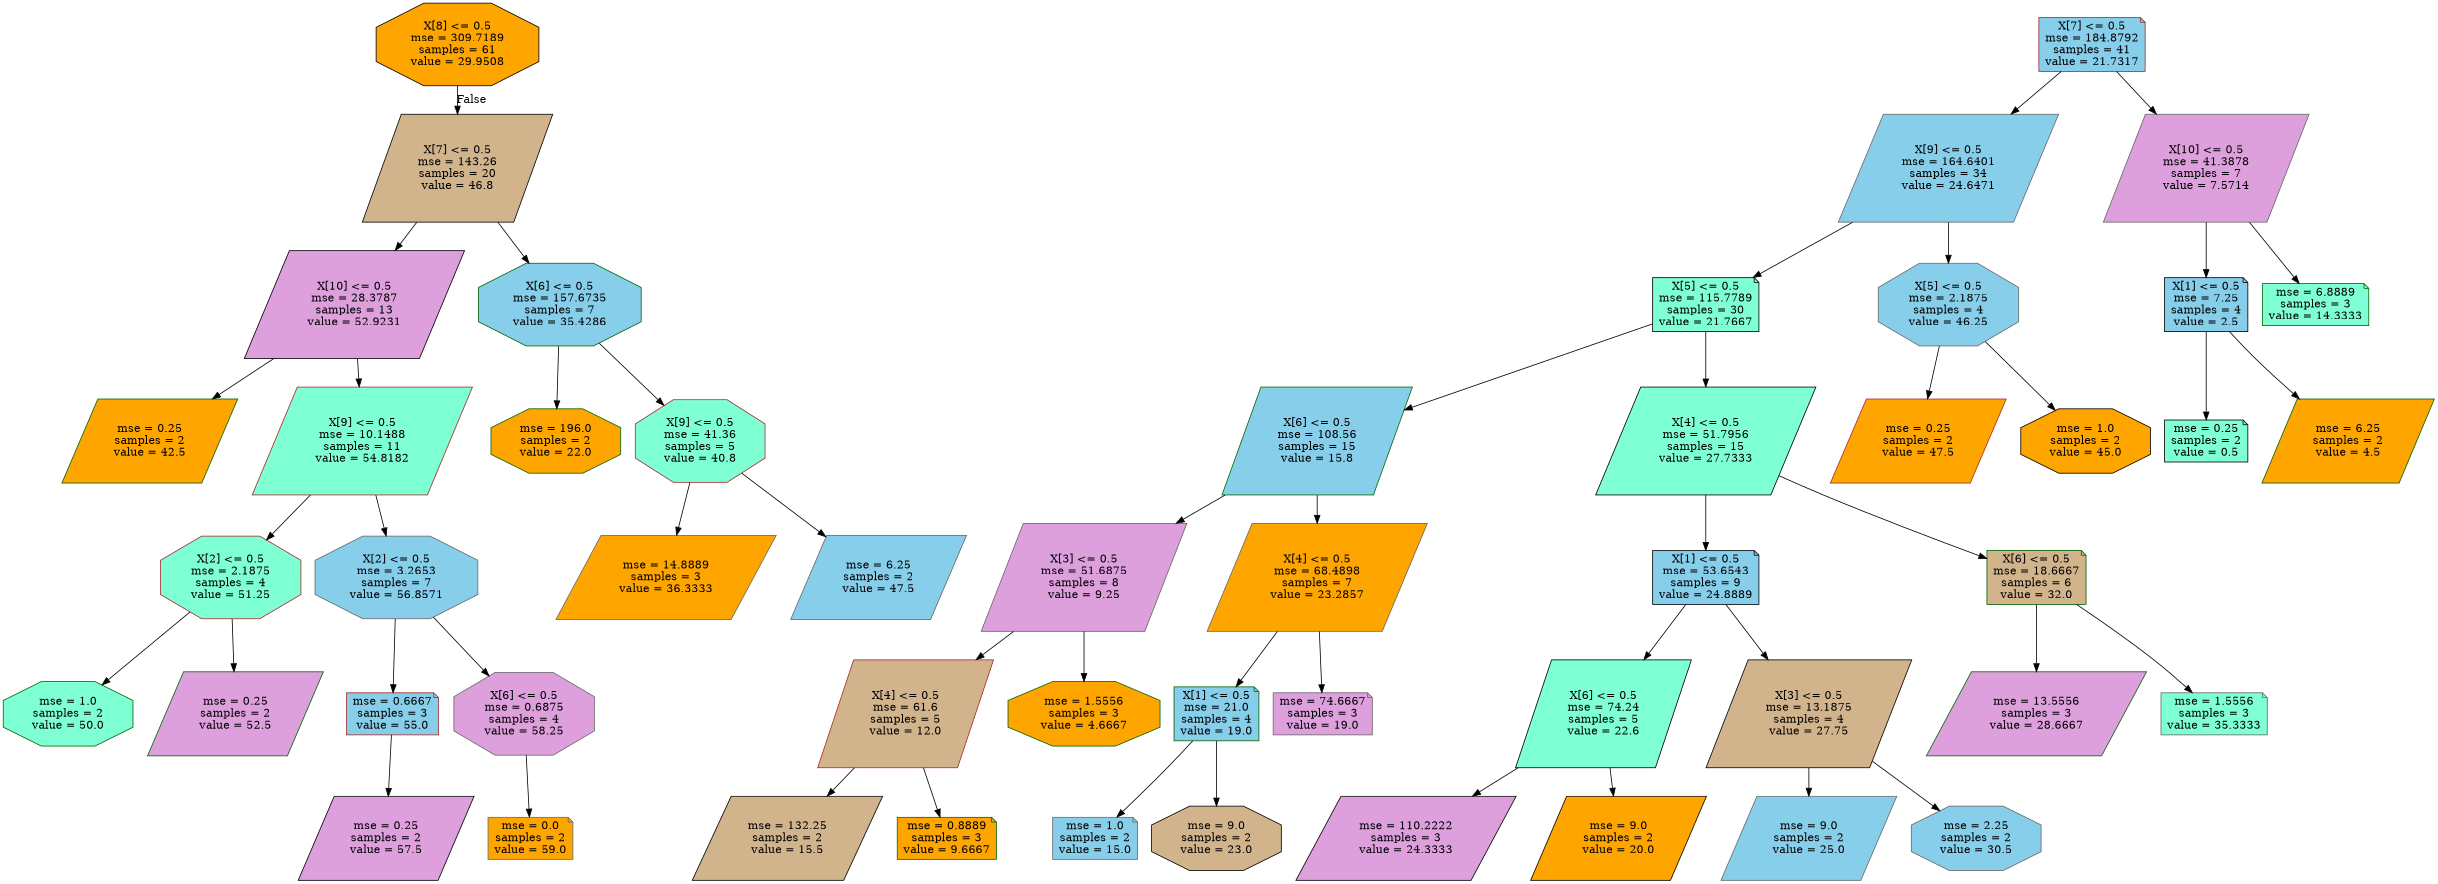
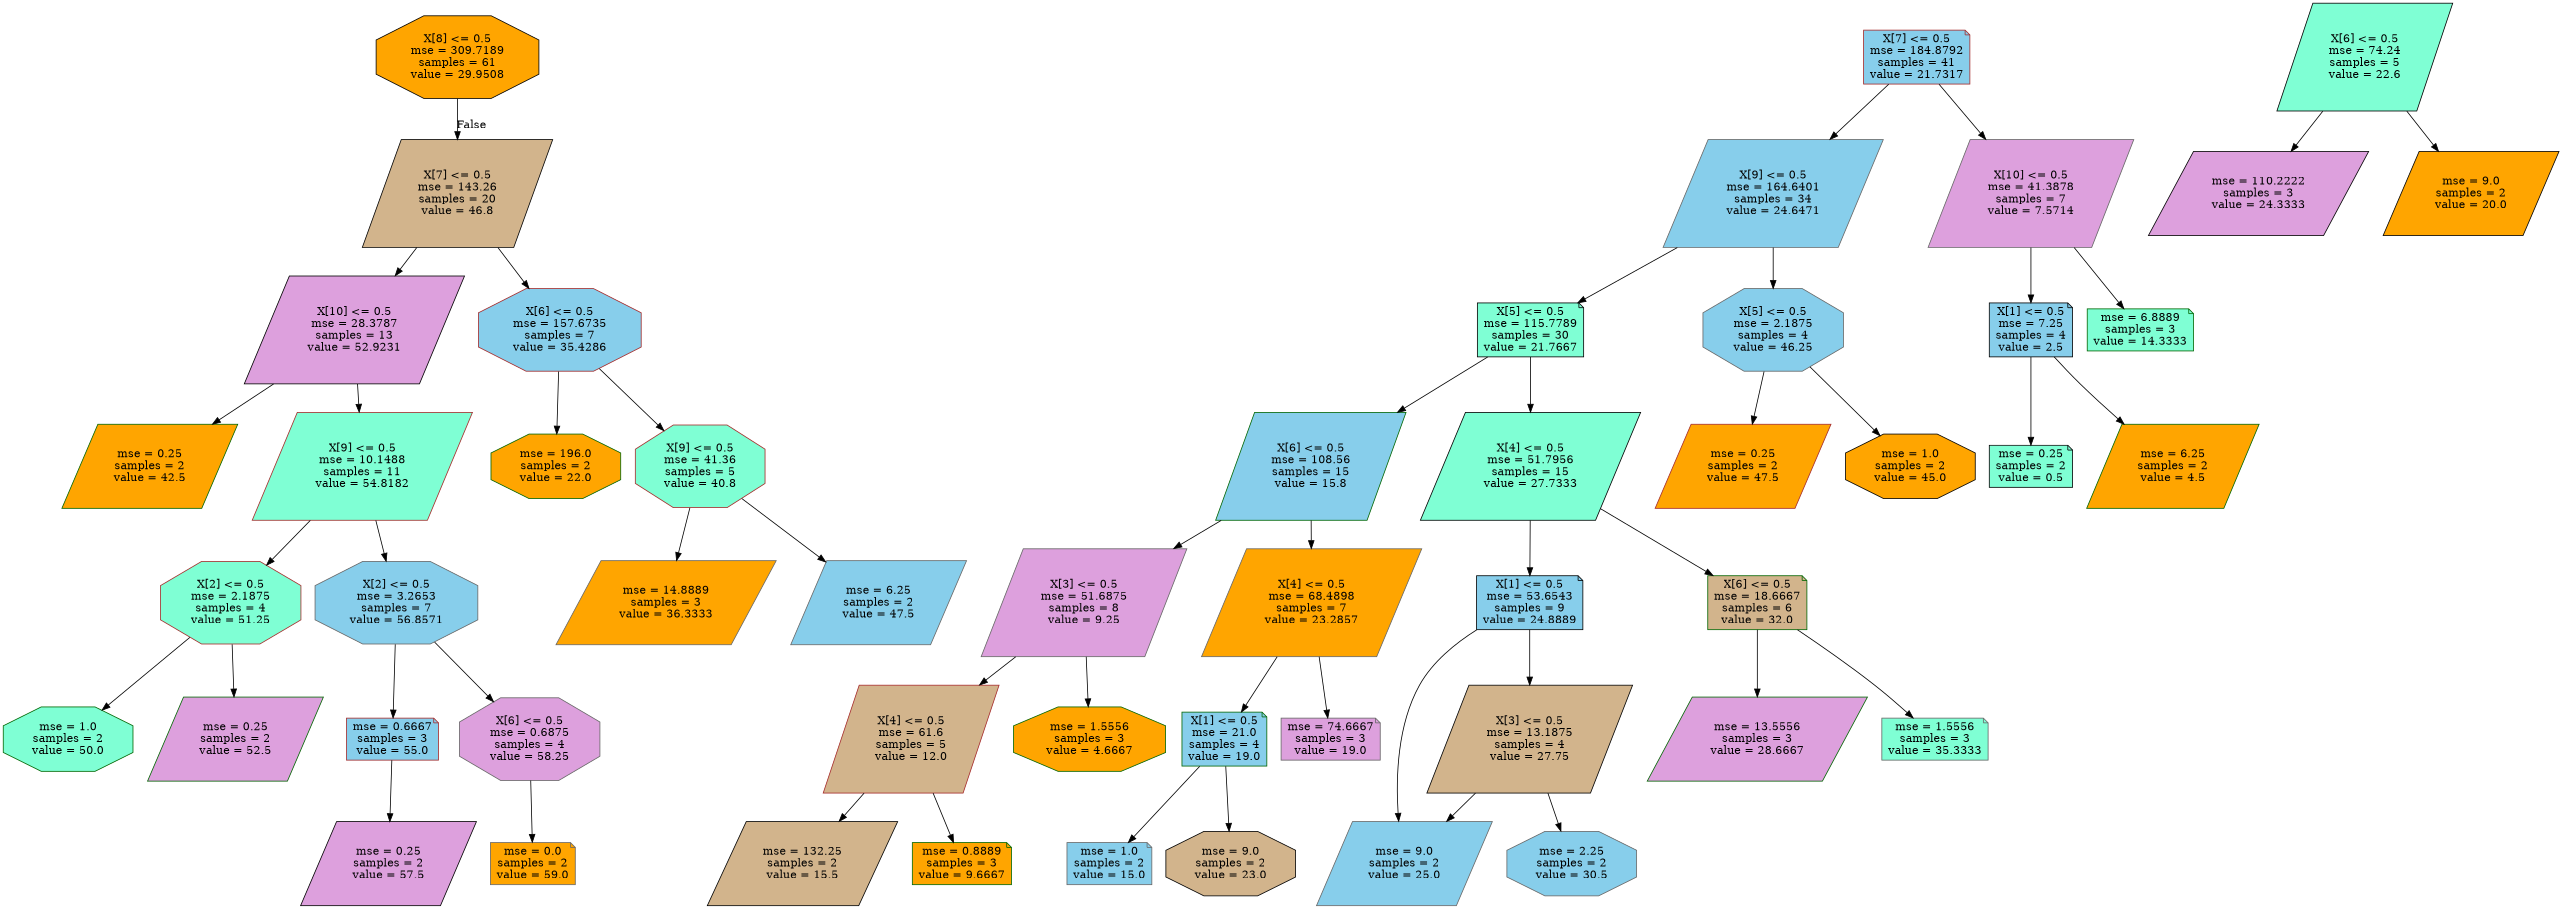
  digraph {
    node [color=black fillcolor=skyblue shape=parallelogram style=filled]
    n1 [fillcolor=orange label="X[8] <= 0.5\nmse = 309.7189\nsamples = 61\nvalue = 29.9508" shape=octagon]
    n2 [fillcolor=tan label="X[7] <= 0.5\nmse = 143.26\nsamples = 20\nvalue = 46.8"]
    n3 [color=brown label="X[7] <= 0.5\nmse = 184.8792\nsamples = 41\nvalue = 21.7317" shape=note]
    n4 [color=gray40 label="X[9] <= 0.5\nmse = 164.6401\nsamples = 34\nvalue = 24.6471"]
    n5 [color=gray40 fillcolor=plum label="X[10] <= 0.5\nmse = 41.3878\nsamples = 7\nvalue = 7.5714"]
    n6 [fillcolor=plum label="X[10] <= 0.5\nmse = 28.3787\nsamples = 13\nvalue = 52.9231"]
-   n7 [color=darkgreen label="X[6] <= 0.5\nmse = 157.6735\nsamples = 7\nvalue = 35.4286" shape=octagon]
+   n7 [color=brown label="X[6] <= 0.5\nmse = 157.6735\nsamples = 7\nvalue = 35.4286" shape=octagon]
    n8 [fillcolor=aquamarine label="X[5] <= 0.5\nmse = 115.7789\nsamples = 30\nvalue = 21.7667" shape=note]
    n9 [color=gray40 label="X[5] <= 0.5\nmse = 2.1875\nsamples = 4\nvalue = 46.25" shape=octagon]
    n10 [label="X[1] <= 0.5\nmse = 7.25\nsamples = 4\nvalue = 2.5" shape=note]
    n11 [color=darkgreen fillcolor=aquamarine label="mse = 6.8889\nsamples = 3\nvalue = 14.3333" shape=note]
    n12 [color=darkgreen label="X[6] <= 0.5\nmse = 108.56\nsamples = 15\nvalue = 15.8"]
    n13 [fillcolor=aquamarine label="X[4] <= 0.5\nmse = 51.7956\nsamples = 15\nvalue = 27.7333"]
    n14 [color=brown fillcolor=orange label="mse = 0.25\nsamples = 2\nvalue = 47.5"]
    n15 [fillcolor=orange label="mse = 1.0\nsamples = 2\nvalue = 45.0" shape=octagon]
    n16 [color=gray40 fillcolor=plum label="X[3] <= 0.5\nmse = 51.6875\nsamples = 8\nvalue = 9.25"]
    n17 [color=gray40 fillcolor=orange label="X[4] <= 0.5\nmse = 68.4898\nsamples = 7\nvalue = 23.2857"]
    n18 [label="X[1] <= 0.5\nmse = 53.6543\nsamples = 9\nvalue = 24.8889" shape=note]
    n19 [color=darkgreen fillcolor=tan label="X[6] <= 0.5\nmse = 18.6667\nsamples = 6\nvalue = 32.0" shape=note]
    n20 [color=brown fillcolor=tan label="X[4] <= 0.5\nmse = 61.6\nsamples = 5\nvalue = 12.0"]
    n21 [color=darkgreen fillcolor=orange label="mse = 1.5556\nsamples = 3\nvalue = 4.6667" shape=octagon]
    n22 [color=darkgreen label="X[1] <= 0.5\nmse = 21.0\nsamples = 4\nvalue = 19.0" shape=note]
    n23 [color=gray40 fillcolor=plum label="mse = 74.6667\nsamples = 3\nvalue = 19.0" shape=note]
    n24 [fillcolor=tan label="mse = 132.25\nsamples = 2\nvalue = 15.5"]
    n25 [color=darkgreen fillcolor=orange label="mse = 0.8889\nsamples = 3\nvalue = 9.6667" shape=note]
    n26 [color=gray40 label="mse = 1.0\nsamples = 2\nvalue = 15.0" shape=note]
    n27 [fillcolor=tan label="mse = 9.0\nsamples = 2\nvalue = 23.0" shape=octagon]
    n28 [fillcolor=aquamarine label="X[6] <= 0.5\nmse = 74.24\nsamples = 5\nvalue = 22.6"]
    n29 [fillcolor=tan label="X[3] <= 0.5\nmse = 13.1875\nsamples = 4\nvalue = 27.75"]
    n30 [color=darkgreen fillcolor=plum label="mse = 13.5556\nsamples = 3\nvalue = 28.6667"]
    n31 [color=gray40 fillcolor=aquamarine label="mse = 1.5556\nsamples = 3\nvalue = 35.3333" shape=note]
    n32 [fillcolor=plum label="mse = 110.2222\nsamples = 3\nvalue = 24.3333"]
    n33 [fillcolor=orange label="mse = 9.0\nsamples = 2\nvalue = 20.0"]
    n34 [color=gray40 label="mse = 9.0\nsamples = 2\nvalue = 25.0"]
    n35 [color=gray40 label="mse = 2.25\nsamples = 2\nvalue = 30.5" shape=octagon]
    n36 [fillcolor=aquamarine label="mse = 0.25\nsamples = 2\nvalue = 0.5" shape=note]
    n37 [color=darkgreen fillcolor=orange label="mse = 6.25\nsamples = 2\nvalue = 4.5"]
    n38 [color=darkgreen fillcolor=orange label="mse = 0.25\nsamples = 2\nvalue = 42.5"]
    n39 [color=brown fillcolor=aquamarine label="X[9] <= 0.5\nmse = 10.1488\nsamples = 11\nvalue = 54.8182"]
    n40 [color=darkgreen fillcolor=orange label="mse = 196.0\nsamples = 2\nvalue = 22.0" shape=octagon]
    n41 [color=brown fillcolor=aquamarine label="X[9] <= 0.5\nmse = 41.36\nsamples = 5\nvalue = 40.8" shape=octagon]
    n42 [color=brown fillcolor=aquamarine label="X[2] <= 0.5\nmse = 2.1875\nsamples = 4\nvalue = 51.25" shape=octagon]
    n43 [color=gray40 label="X[2] <= 0.5\nmse = 3.2653\nsamples = 7\nvalue = 56.8571" shape=octagon]
    n44 [color=darkgreen fillcolor=aquamarine label="mse = 1.0\nsamples = 2\nvalue = 50.0" shape=octagon]
    n45 [color=darkgreen fillcolor=plum label="mse = 0.25\nsamples = 2\nvalue = 52.5"]
    n46 [color=brown label="mse = 0.6667\nsamples = 3\nvalue = 55.0" shape=note]
    n47 [color=gray40 fillcolor=plum label="X[6] <= 0.5\nmse = 0.6875\nsamples = 4\nvalue = 58.25" shape=octagon]
    n48 [fillcolor=plum label="mse = 0.25\nsamples = 2\nvalue = 57.5"]
    n49 [color=gray40 fillcolor=orange label="mse = 0.0\nsamples = 2\nvalue = 59.0" shape=note]
    n50 [color=gray40 fillcolor=orange label="mse = 14.8889\nsamples = 3\nvalue = 36.3333"]
    n51 [color=gray40 label="mse = 6.25\nsamples = 2\nvalue = 47.5"]
    n1 -> n2 [headlabel=False labelangle=-45 labeldistance=2.5]
    n2 -> n6
    n2 -> n7
    n3 -> n4
    n3 -> n5
    n4 -> n8
    n4 -> n9
    n5 -> n10
    n5 -> n11
    n6 -> n38
    n6 -> n39
    n7 -> n40
    n7 -> n41
    n8 -> n12
    n8 -> n13
    n9 -> n14
    n9 -> n15
    n10 -> n36
    n10 -> n37
    n12 -> n16
    n12 -> n17
    n13 -> n18
    n13 -> n19
    n16 -> n20
    n16 -> n21
    n17 -> n22
    n17 -> n23
-   n18 -> n28
+   n18 -> n34
    n18 -> n29
    n19 -> n30
    n19 -> n31
    n20 -> n24
    n20 -> n25
    n22 -> n26
    n22 -> n27
    n28 -> n32
    n28 -> n33
    n29 -> n34
    n29 -> n35
    n39 -> n42
    n39 -> n43
    n41 -> n50
    n41 -> n51
    n42 -> n44
    n42 -> n45
    n43 -> n46
    n43 -> n47
    n46 -> n48
    n47 -> n49
  }
